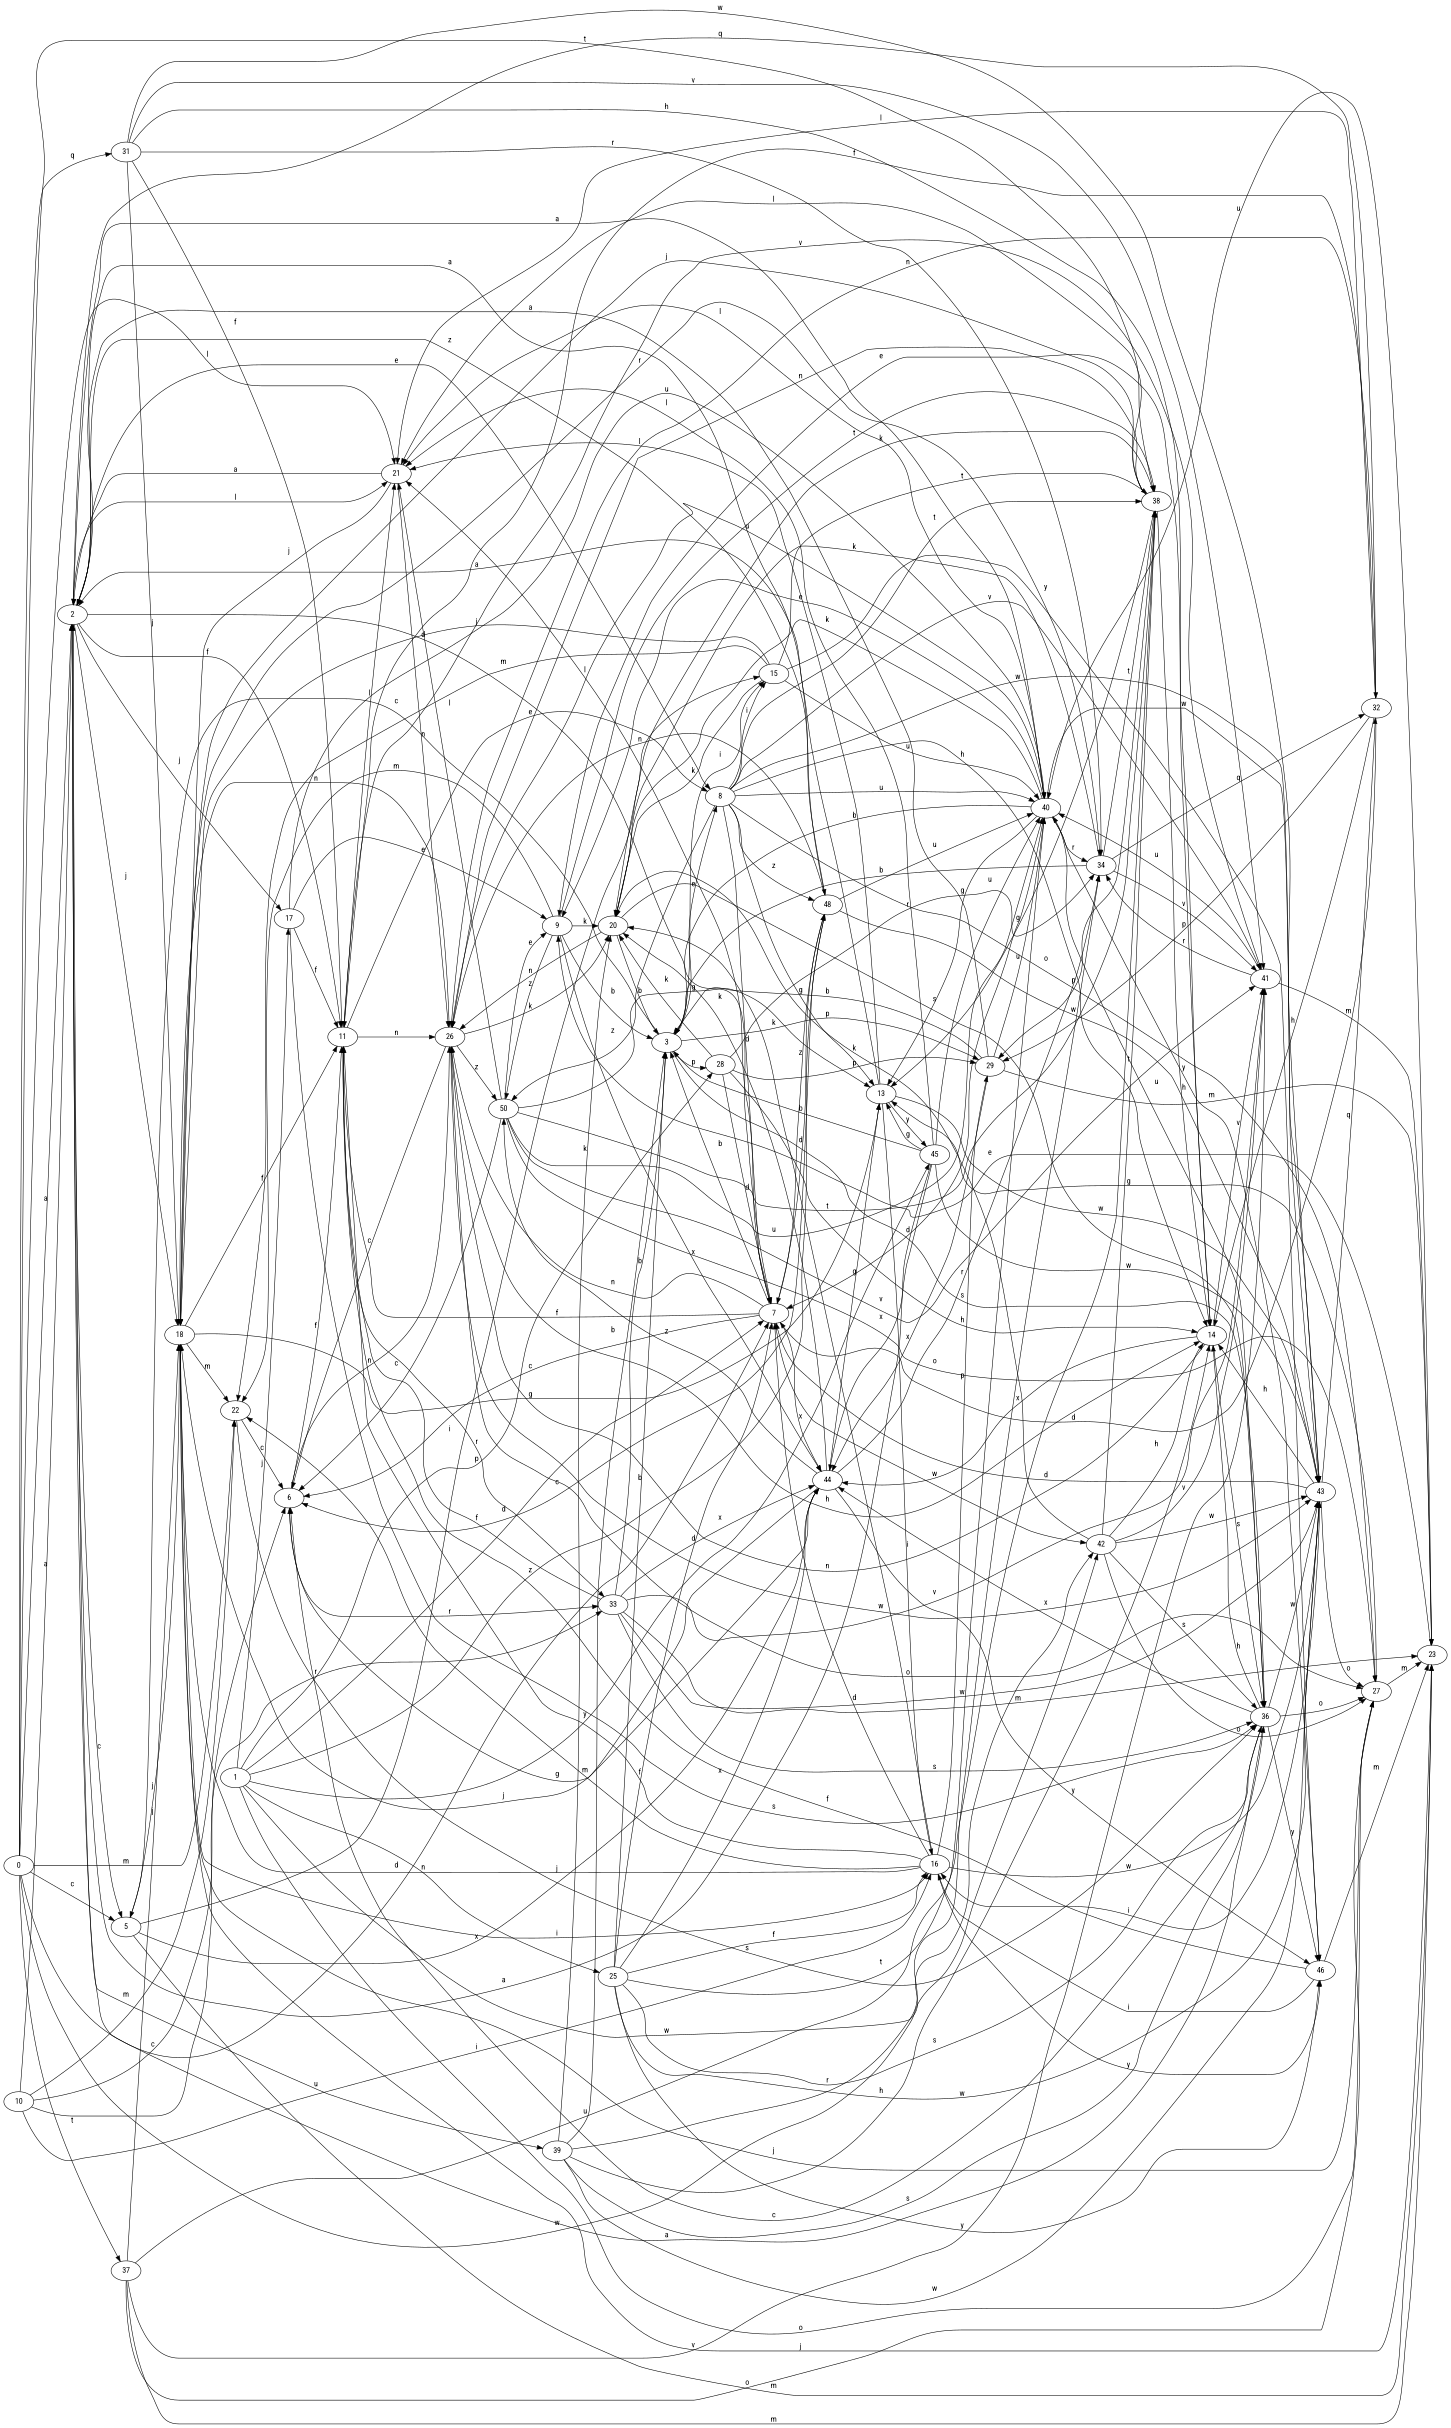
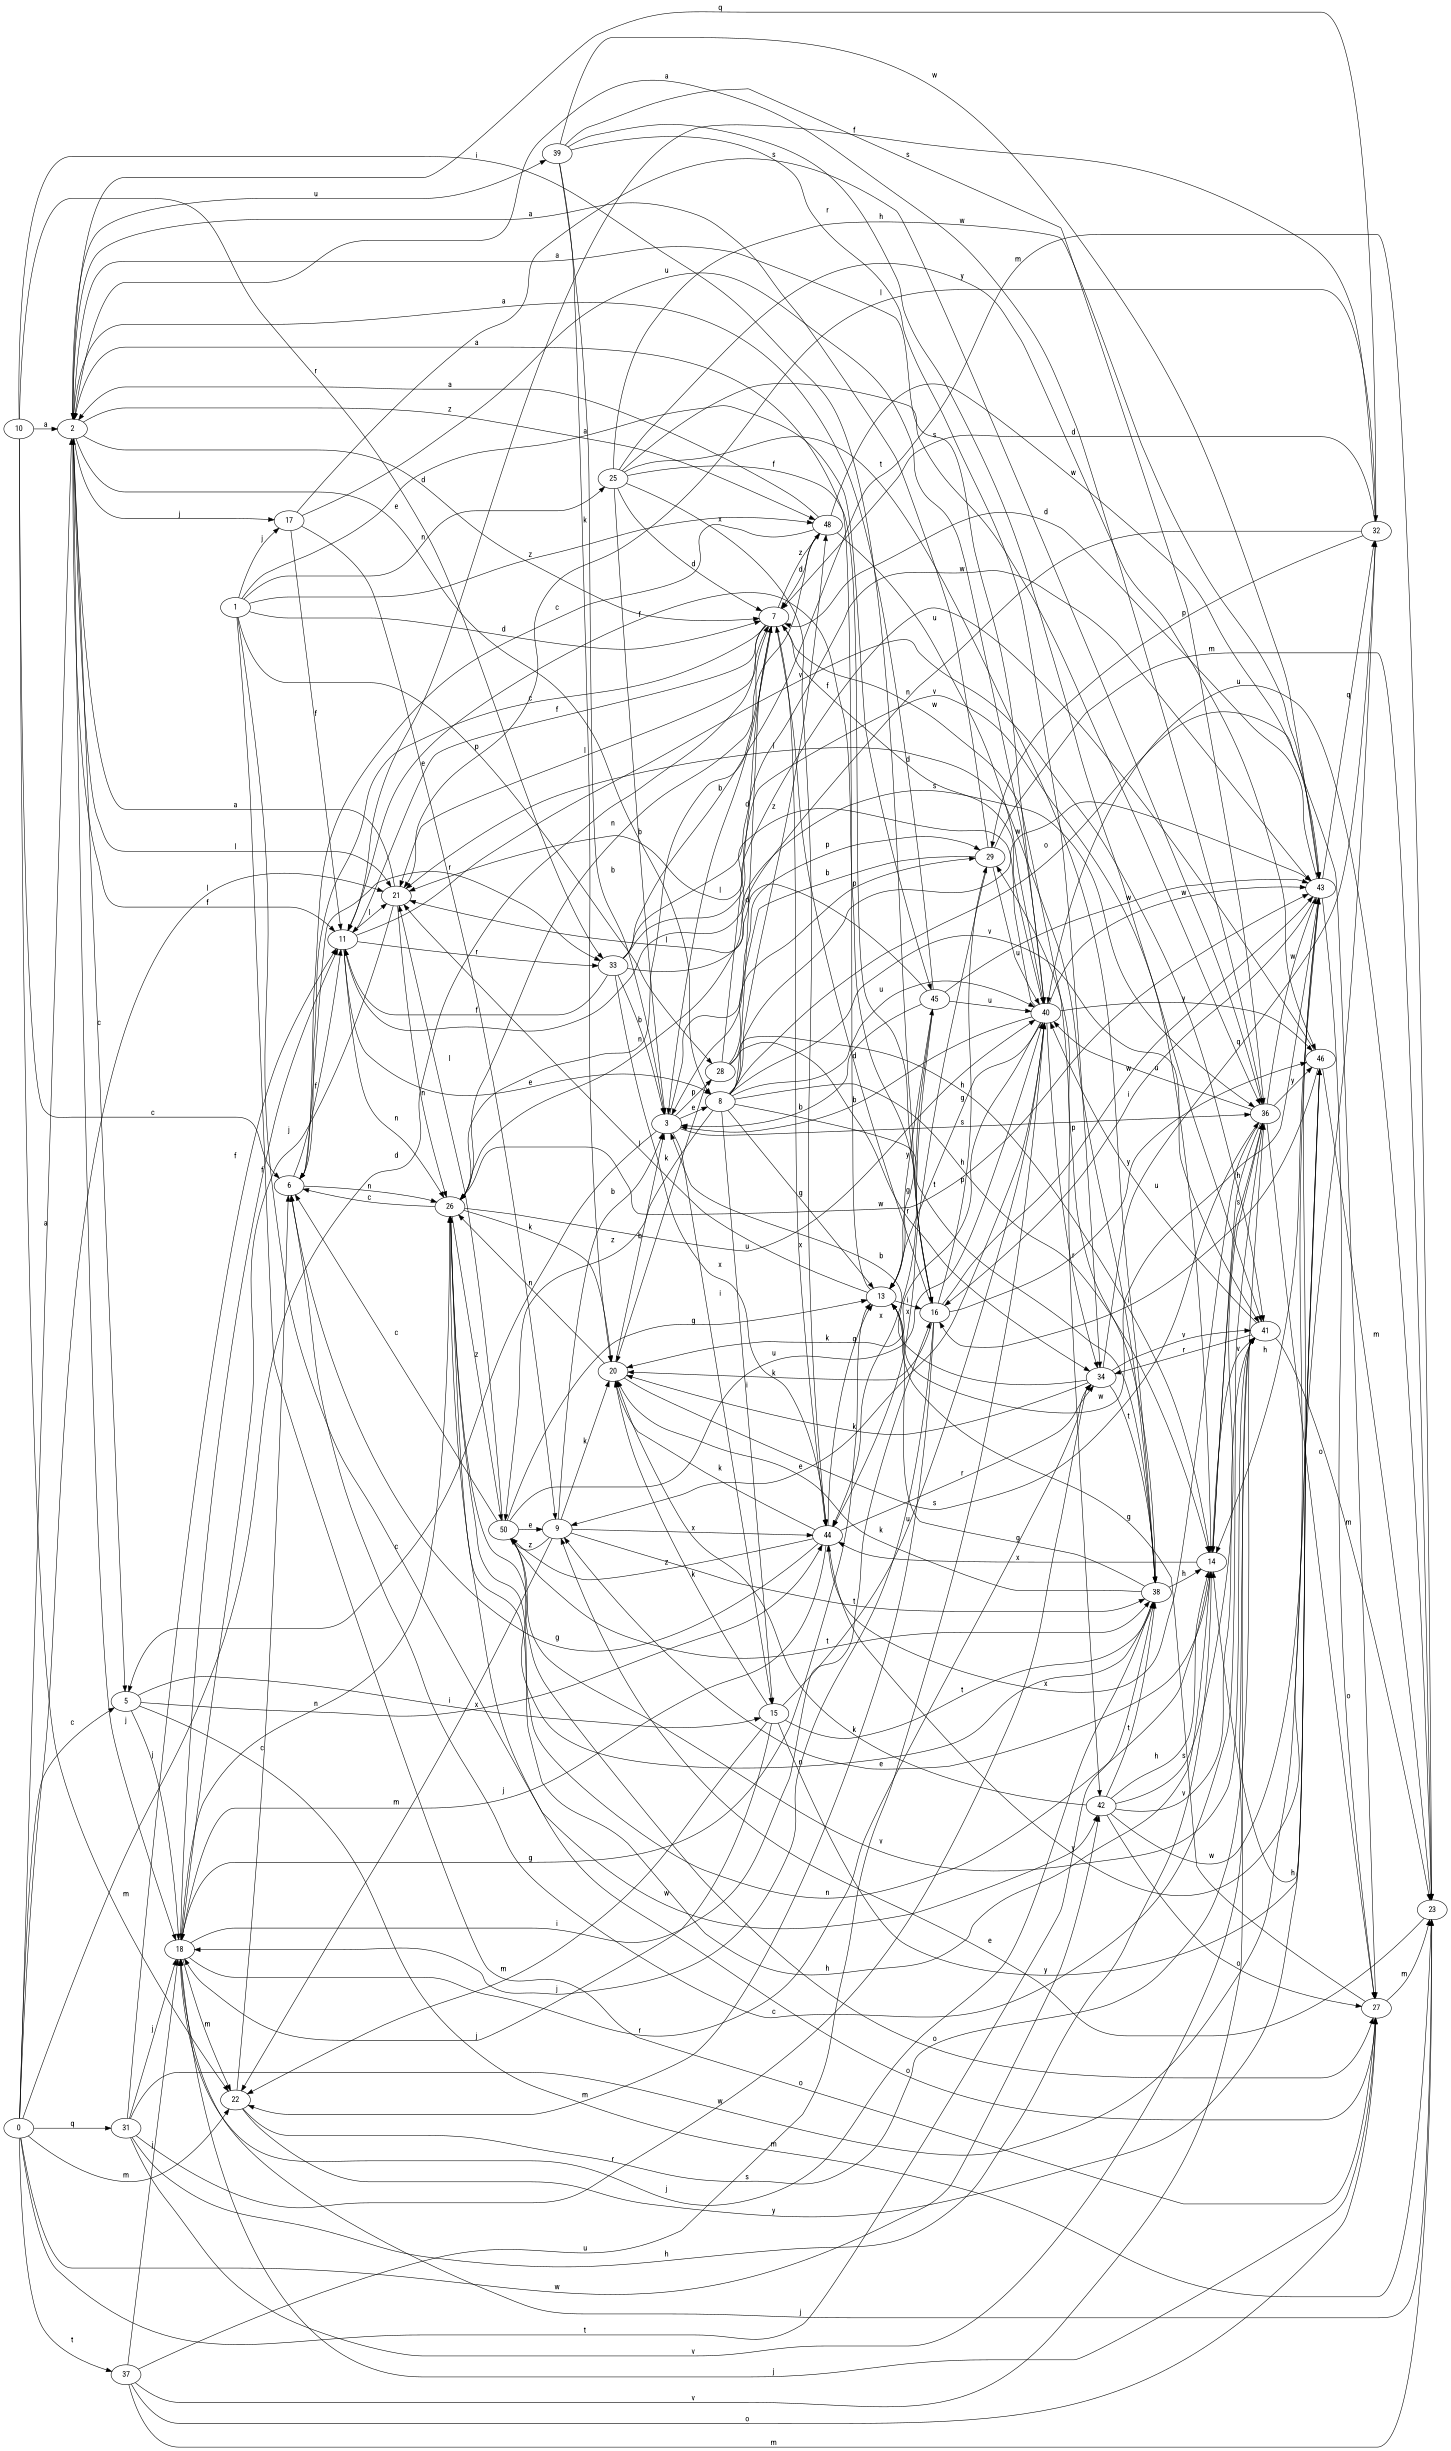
  strict digraph {
    fontname="Roboto Condensed"
    rankdir=LR
    node [fontname="Roboto Condensed"]
    edge [fontname="Roboto Condensed"]
    0
    2
    5
    7
    21
    22
    31
    37
    38
    42
    17
    48
    8
    11
    18
    32
    39
    15
    44
    23
    3
    6
    26
    36
    46
    14
    41
    43
    34
    27
    40
    29
    13
    20
    1
    25
    28
    45
    10
    33
    16
    9
    50
    0 -> 2 [label=a]
    0 -> 5 [label=c]
    0 -> 7 [label=d]
    0 -> 21 [label=l]
    0 -> 22 [label=m]
    0 -> 31 [label=q]
    0 -> 37 [label=t]
    0 -> 38 [label=t]
    0 -> 42 [label=w]
    2 -> 5 [label=c]
    2 -> 7 [label=d]
    2 -> 21 [label=l]
    2 -> 17 [label=j]
    2 -> 48 [label=z]
    2 -> 8 [label=e]
    2 -> 11 [label=f]
    2 -> 18 [label=j]
    2 -> 32 [label=q]
    2 -> 39 [label=u]
    5 -> 18 [label=j]
    5 -> 15 [label=i]
    5 -> 44 [label=x]
    5 -> 23 [label=m]
    7 -> 21 [label=l]
    7 -> 42 [label=w]
    7 -> 48 [label=z]
    7 -> 11 [label=f]
    7 -> 44 [label=x]
    7 -> 3 [label=b]
    7 -> 6 [label=c]
    7 -> 26 [label=n]
    21 -> 2 [label=a]
    21 -> 18 [label=j]
    21 -> 26 [label=n]
    22 -> 6 [label=c]
    22 -> 36 [label=s]
+   22 -> 46 [label=y]
    31 -> 11 [label=f]
    31 -> 18 [label=j]
    31 -> 14 [label=h]
    31 -> 41 [label=v]
    31 -> 43 [label=w]
    31 -> 34 [label=r]
    37 -> 18 [label=j]
    37 -> 23 [label=m]
    37 -> 41 [label=v]
    37 -> 27 [label=o]
    37 -> 40 [label=u]
    38 -> 21 [label=l]
    38 -> 18 [label=j]
    38 -> 26 [label=n]
    38 -> 14 [label=h]
    38 -> 29 [label=p]
    38 -> 13 [label=g]
    38 -> 20 [label=k]
    42 -> 38 [label=t]
    42 -> 36 [label=s]
    42 -> 14 [label=h]
    42 -> 41 [label=v]
    42 -> 43 [label=w]
    42 -> 27 [label=o]
    42 -> 20 [label=k]
    17 -> 11 [label=f]
    17 -> 36 [label=s]
    17 -> 40 [label=u]
    17 -> 9 [label=e]
    48 -> 2 [label=a]
    48 -> 7 [label=d]
    48 -> 6 [label=c]
    48 -> 26 [label=n]
    48 -> 43 [label=w]
    48 -> 40 [label=u]
    8 -> 7 [label=d]
    8 -> 38 [label=t]
    8 -> 48 [label=z]
    8 -> 15 [label=i]
    8 -> 14 [label=h]
    8 -> 41 [label=v]
    8 -> 43 [label=w]
    8 -> 27 [label=o]
    8 -> 40 [label=u]
    8 -> 13 [label=g]
    8 -> 50 [label=z]
    11 -> 21 [label=l]
    11 -> 8 [label=e]
    11 -> 26 [label=n]
    11 -> 41 [label=v]
    11 -> 33 [label=r]
    18 -> 22 [label=m]
    18 -> 11 [label=f]
    18 -> 26 [label=n]
    18 -> 34 [label=r]
    18 -> 13 [label=g]
    18 -> 16 [label=i]
    32 -> 7 [label=d]
    32 -> 21 [label=l]
    32 -> 11 [label=f]
    32 -> 26 [label=n]
    32 -> 14 [label=h]
    32 -> 29 [label=p]
    39 -> 3 [label=b]
    39 -> 36 [label=s]
    39 -> 14 [label=h]
    39 -> 43 [label=w]
    39 -> 34 [label=r]
    39 -> 20 [label=k]
    15 -> 22 [label=m]
    15 -> 38 [label=t]
    15 -> 18 [label=j]
    15 -> 46 [label=y]
    15 -> 40 [label=u]
    15 -> 20 [label=k]
    44 -> 18 [label=j]
    44 -> 6 [label=g]
    44 -> 46 [label=y]
    44 -> 34 [label=r]
    44 -> 13 [label=g]
    44 -> 20 [label=k]
    44 -> 50 [label=z]
    23 -> 18 [label=j]
    23 -> 40 [label=u]
    23 -> 9 [label=e]
    3 -> 5 [label=c]
    3 -> 8 [label=e]
    3 -> 15 [label=i]
    3 -> 36 [label=s]
    3 -> 29 [label=p]
    3 -> 28 [label=p]
    6 -> 11 [label=f]
    6 -> 26 [label=n]
    6 -> 33 [label=r]
    26 -> 6 [label=c]
    26 -> 14 [label=h]
    26 -> 43 [label=w]
    26 -> 27 [label=o]
    26 -> 40 [label=u]
    26 -> 20 [label=k]
    26 -> 50 [label=z]
    36 -> 2 [label=a]
    36 -> 44 [label=x]
    36 -> 6 [label=c]
    36 -> 46 [label=y]
    36 -> 14 [label=h]
    36 -> 43 [label=w]
    36 -> 27 [label=o]
    36 -> 40 [label=u]
    46 -> 11 [label=f]
    46 -> 23 [label=m]
    46 -> 16 [label=i]
    14 -> 44 [label=x]
    14 -> 26 [label=n]
    14 -> 36 [label=s]
    14 -> 41 [label=v]
    14 -> 9 [label=e]
    41 -> 23 [label=m]
    41 -> 34 [label=r]
    41 -> 40 [label=u]
    43 -> 7 [label=d]
    43 -> 32 [label=q]
    43 -> 14 [label=h]
    43 -> 27 [label=o]
    43 -> 16 [label=i]
    34 -> 38 [label=t]
    34 -> 32 [label=q]
    34 -> 3 [label=b]
    34 -> 41 [label=v]
    34 -> 20 [label=k]
    27 -> 18 [label=j]
    27 -> 23 [label=m]
    27 -> 13 [label=g]
    40 -> 2 [label=a]
    40 -> 7 [label=d]
    40 -> 21 [label=l]
    40 -> 3 [label=b]
    40 -> 46 [label=y]
    40 -> 43 [label=w]
    40 -> 34 [label=r]
    40 -> 13 [label=g]
    40 -> 20 [label=k]
    40 -> 9 [label=e]
    29 -> 2 [label=a]
    29 -> 44 [label=x]
    29 -> 23 [label=m]
    29 -> 3 [label=b]
    29 -> 40 [label=u]
    13 -> 2 [label=a]
    13 -> 21 [label=l]
    13 -> 43 [label=w]
    13 -> 45 [label=y]
    13 -> 16 [label=i]
    20 -> 3 [label=b]
    20 -> 26 [label=n]
    20 -> 36 [label=s]
    1 -> 7 [label=d]
    1 -> 42 [label=w]
    1 -> 17 [label=j]
    1 -> 48 [label=z]
    1 -> 27 [label=o]
    1 -> 25 [label=n]
    1 -> 28 [label=p]
-   1 -> 45 [label=y]
+   1 -> 45 [label=a]
    25 -> 7 [label=d]
    25 -> 38 [label=t]
    25 -> 44 [label=x]
    25 -> 3 [label=b]
    25 -> 36 [label=s]
    25 -> 46 [label=y]
    25 -> 43 [label=w]
    25 -> 16 [label=f]
    28 -> 7 [label=d]
    28 -> 14 [label=h]
    28 -> 34 [label=r]
    28 -> 29 [label=p]
    28 -> 20 [label=k]
    45 -> 2 [label=a]
    45 -> 21 [label=l]
    45 -> 44 [label=x]
    45 -> 3 [label=b]
    45 -> 43 [label=w]
    45 -> 40 [label=u]
    45 -> 13 [label=g]
    10 -> 2 [label=a]
    10 -> 22 [label=m]
    10 -> 6 [label=c]
    10 -> 33 [label=r]
    10 -> 16 [label=i]
    33 -> 11 [label=f]
    33 -> 44 [label=x]
    33 -> 23 [label=m]
    33 -> 3 [label=b]
    33 -> 36 [label=s]
    33 -> 41 [label=v]
    33 -> 43 [label=w]
    16 -> 7 [label=d]
    16 -> 22 [label=m]
    16 -> 11 [label=f]
    16 -> 18 [label=j]
    16 -> 46 [label=y]
    16 -> 43 [label=w]
    16 -> 29 [label=p]
    16 -> 20 [label=k]
    9 -> 22 [label=m]
    9 -> 38 [label=t]
    9 -> 44 [label=x]
    9 -> 3 [label=b]
    9 -> 20 [label=k]
    9 -> 50 [label=z]
    50 -> 21 [label=l]
    50 -> 38 [label=t]
    50 -> 6 [label=c]
    50 -> 41 [label=v]
    50 -> 27 [label=o]
    50 -> 40 [label=u]
    50 -> 13 [label=g]
    50 -> 9 [label=e]
  }
